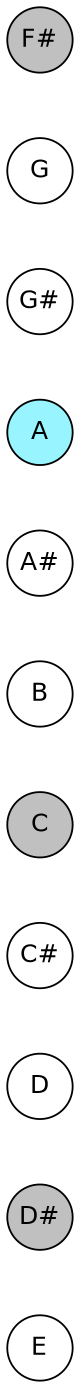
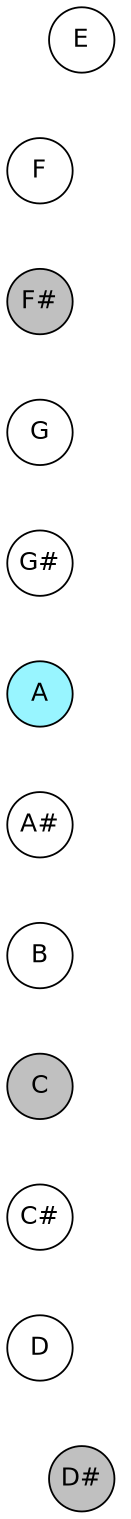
  graph {
    mindist=.1
    node [fillcolor=white fontname=Helvetica margin=0 shape=circle style=filled]
    edge [style=invis]
    E
+   F
    "F#" [fillcolor=gray]
    G
    "G#"
    A [fillcolor=cadetblue1]
    "A#"
    B
    C [fillcolor=gray]
    "C#"
    D
    "D#" [fillcolor=gray]
    subgraph sub_1 {
      E
+     F
      "F#"
      G
      "G#"
      A
      "A#"
      B
      C
      "C#"
      D
      "D#"
    }
+   E -- F
+   F -- "F#"
    "F#" -- G
    G -- "G#"
    "G#" -- A
    A -- "A#"
    "A#" -- B
    B -- C
    C -- "C#"
    "C#" -- D
    D -- "D#"
    "D#" -- E
  }
